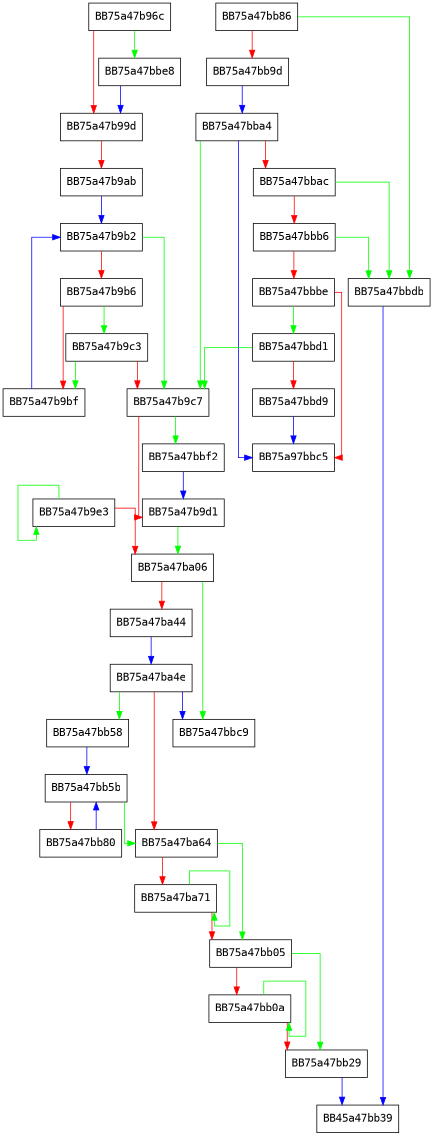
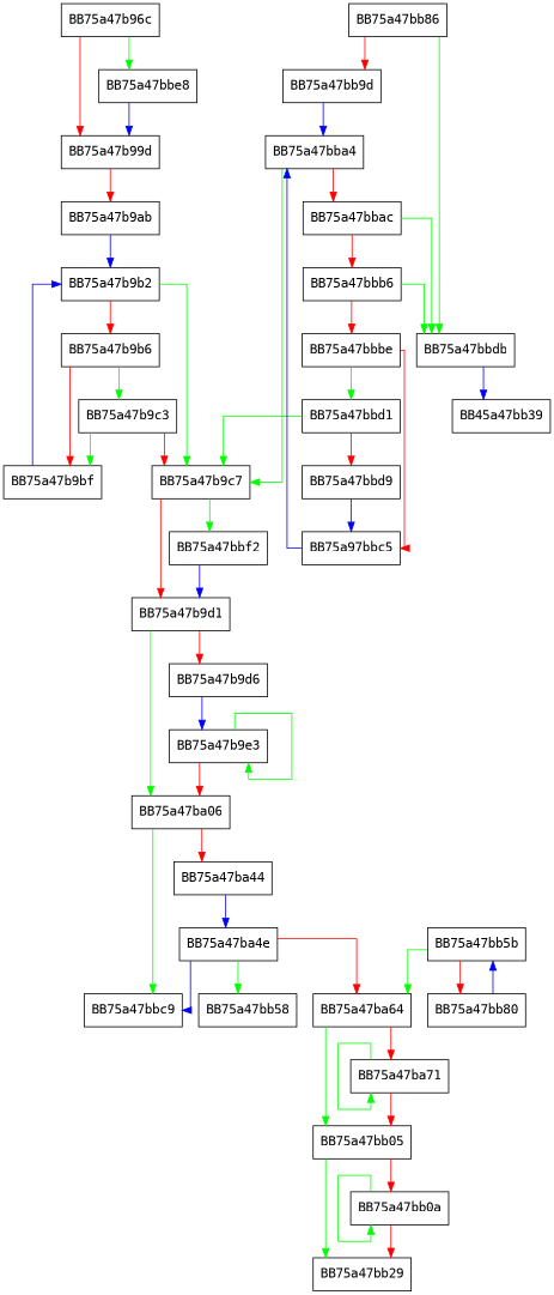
  digraph {
    fontname="DejaVu Sans Mono"
    splines=ortho
    node [fontname="DejaVu Sans Mono" shape=box]
    edge [color=red fontname="DejaVu Sans Mono"]
    BB75a47b96c
    BB75a47bbe8
    BB75a47b99d
    BB75a47b9ab
    BB75a47b9b2
    BB75a47bb9d
    BB75a47bba4
    BB75a47bb86
    BB75a47bbdb
    BB75a47b9c7
    BB75a47b9b6
    BB75a47bbf2
    BB75a47b9d1
    BB75a47b9c3
    BB75a47b9bf
    BB75a47ba06
+   BB75a47b9d6
    BB75a47bbc9
    BB75a47ba44
    BB75a47b9e3
    BB75a47ba4e
    BB75a47bb58
    BB75a47ba64
    BB75a47bb5b
    BB75a47bb05
    BB75a47ba71
    BB75a47bb80
    BB75a47bb29
    BB75a47bb0a
    n30 [label=BB45a47bb39]
    BB75a47bbac
    BB75a47bbb6
    BB75a47bbbe
    BB75a47bbd1
    n35 [label=BB75a97bbc5]
    BB75a47bbd9
    BB75a47b96c -> BB75a47bbe8 [color=green]
    BB75a47b96c -> BB75a47b99d
    BB75a47bbe8 -> BB75a47b99d [color=blue]
    BB75a47b99d -> BB75a47b9ab
    BB75a47b9ab -> BB75a47b9b2 [color=blue]
    BB75a47b9b2 -> BB75a47b9c7 [color=green]
    BB75a47b9b2 -> BB75a47b9b6
    BB75a47bb9d -> BB75a47bba4 [color=blue]
    BB75a47bba4 -> BB75a47b9c7 [color=green]
    BB75a47bba4 -> BB75a47bbac
    BB75a47bb86 -> BB75a47bb9d
    BB75a47bb86 -> BB75a47bbdb [color=green]
    BB75a47bbdb -> n30 [color=blue]
    BB75a47b9c7 -> BB75a47bbf2 [color=green]
    BB75a47b9c7 -> BB75a47b9d1
    BB75a47b9b6 -> BB75a47b9c3 [color=green]
    BB75a47b9b6 -> BB75a47b9bf
    BB75a47bbf2 -> BB75a47b9d1 [color=blue]
    BB75a47b9d1 -> BB75a47ba06 [color=green]
+   BB75a47b9d1 -> BB75a47b9d6
    BB75a47b9c3 -> BB75a47b9c7
    BB75a47b9c3 -> BB75a47b9bf [color=green]
    BB75a47b9bf -> BB75a47b9b2 [color=blue]
    BB75a47ba06 -> BB75a47bbc9 [color=green]
    BB75a47ba06 -> BB75a47ba44
+   BB75a47b9d6 -> BB75a47b9e3 [color=blue]
    BB75a47ba44 -> BB75a47ba4e [color=blue]
    BB75a47b9e3 -> BB75a47ba06
    BB75a47b9e3 -> BB75a47b9e3 [color=green]
    BB75a47ba4e -> BB75a47bbc9 [color=blue]
    BB75a47ba4e -> BB75a47bb58 [color=green]
    BB75a47ba4e -> BB75a47ba64
-   BB75a47bb58 -> BB75a47bb5b [color=blue]
    BB75a47ba64 -> BB75a47bb05 [color=green]
    BB75a47ba64 -> BB75a47ba71
    BB75a47bb5b -> BB75a47ba64 [color=green]
    BB75a47bb5b -> BB75a47bb80
    BB75a47bb05 -> BB75a47bb29 [color=green]
    BB75a47bb05 -> BB75a47bb0a
    BB75a47ba71 -> BB75a47bb05
    BB75a47ba71 -> BB75a47ba71 [color=green]
    BB75a47bb80 -> BB75a47bb5b [color=blue]
-   BB75a47bb29 -> n30 [color=blue]
    BB75a47bb0a -> BB75a47bb29
    BB75a47bb0a -> BB75a47bb0a [color=green]
    BB75a47bbac -> BB75a47bbdb [color=green]
    BB75a47bbac -> BB75a47bbb6
    BB75a47bbb6 -> BB75a47bbdb [color=green]
    BB75a47bbb6 -> BB75a47bbbe
    BB75a47bbbe -> BB75a47bbd1 [color=green]
    BB75a47bbbe -> n35
    BB75a47bbd1 -> BB75a47b9c7 [color=green]
    BB75a47bbd1 -> BB75a47bbd9
-   BB75a47bba4 -> n35 [color=blue]
+   n35 -> BB75a47bba4 [color=blue]
    BB75a47bbd9 -> n35 [color=blue]
  }
